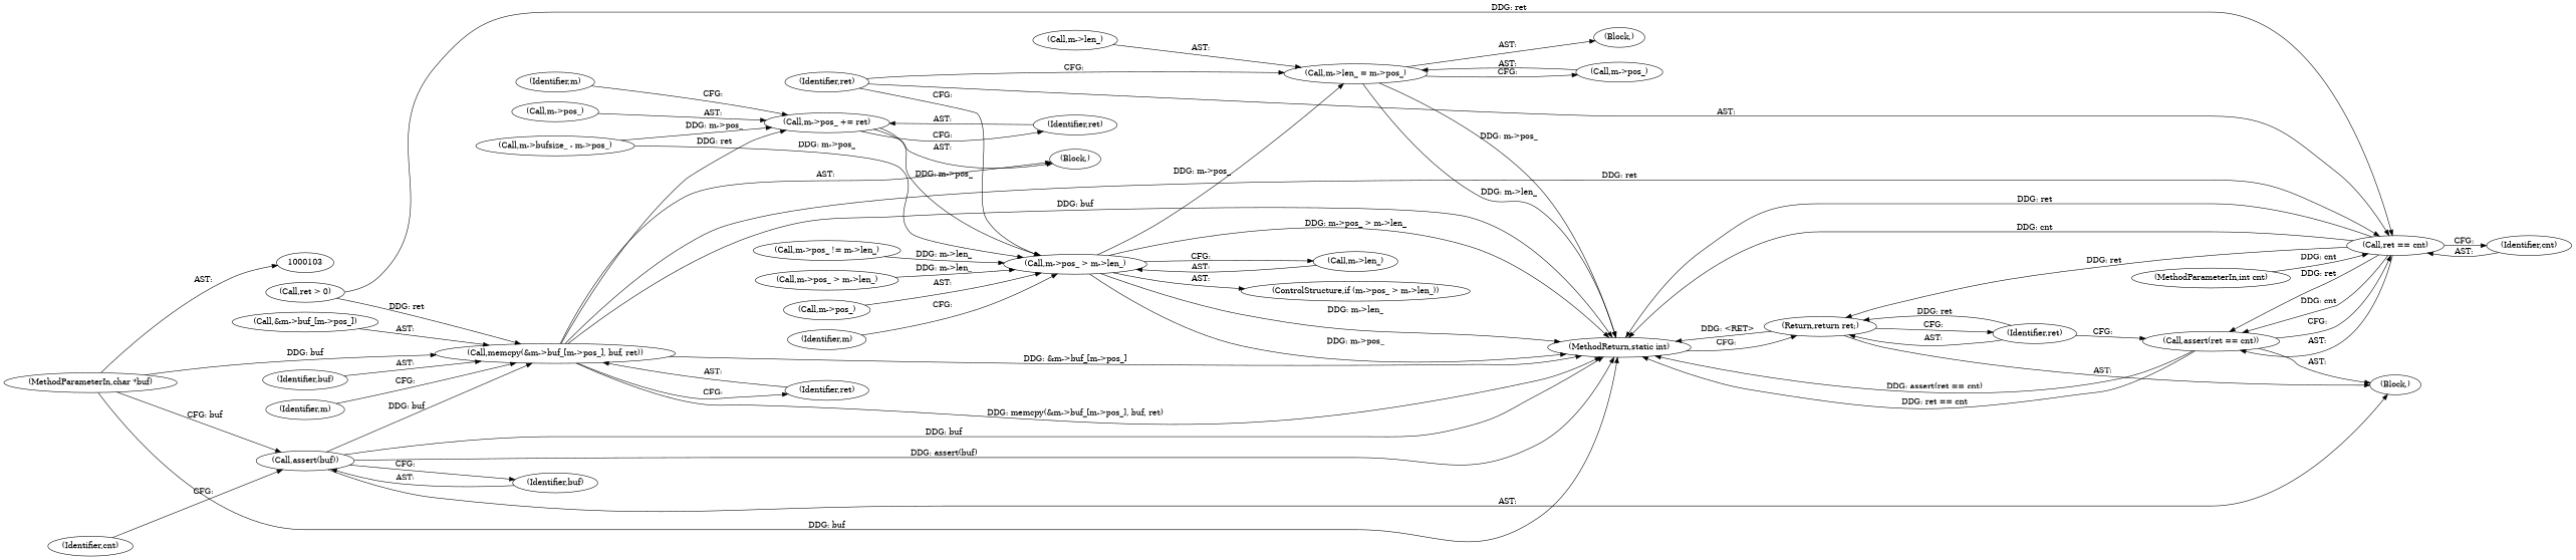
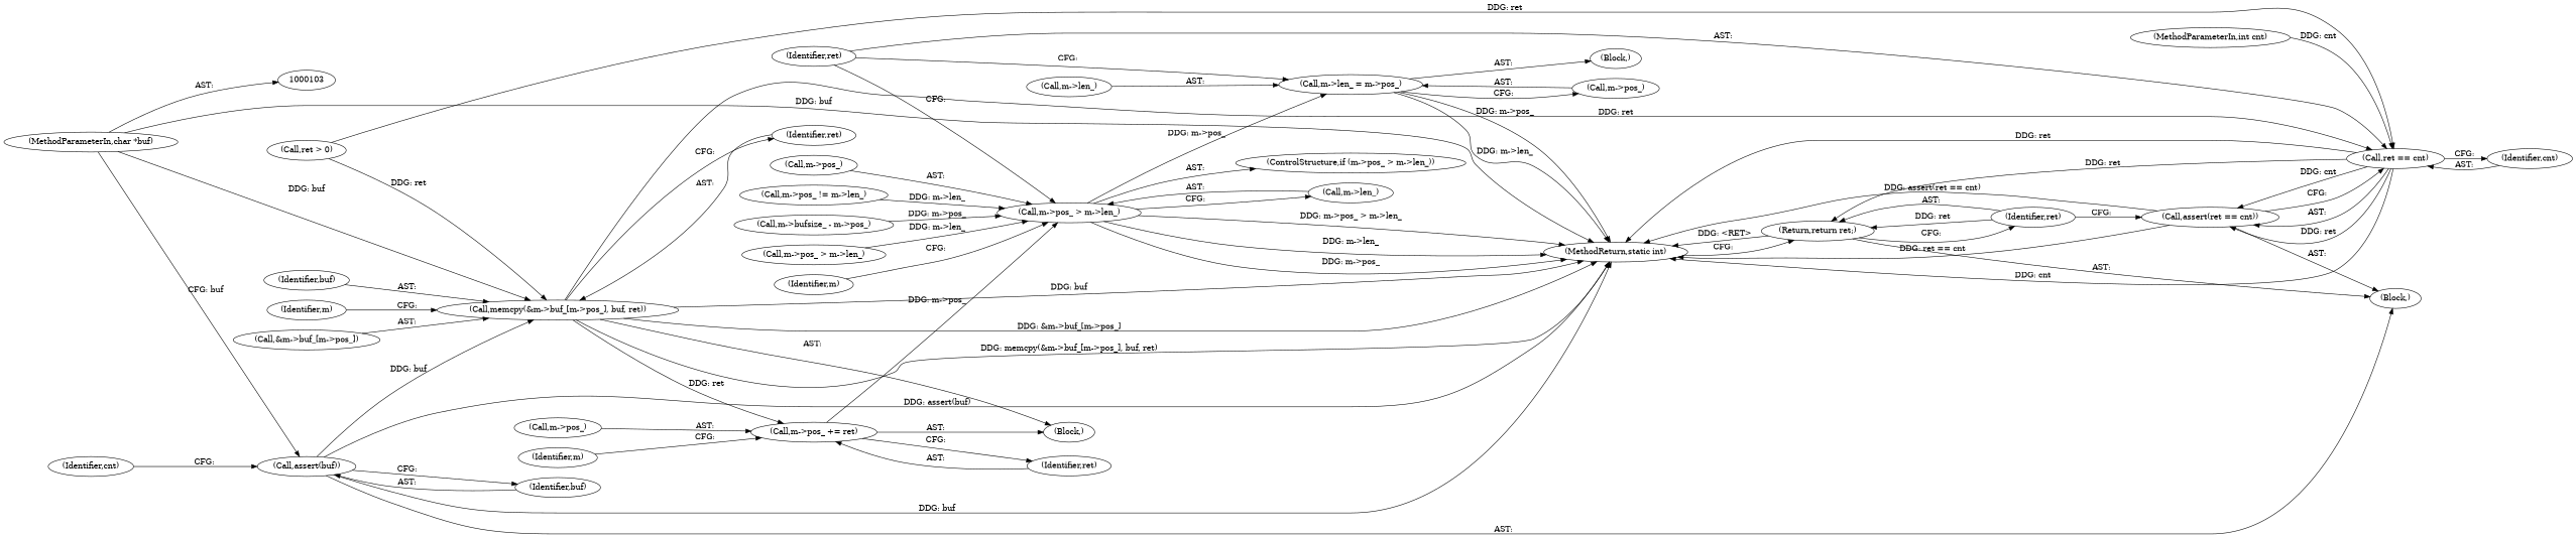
  digraph {
    rankdir=LR
    n1 [label="(Call,assert(buf))"]
    n2 [label="(Call,memcpy(&m->buf_[m->pos_], buf, ret))"]
    n3 [label="(Identifier,buf)"]
    n4 [label="(Block,)"]
    n5 [label="(MethodReturn,static int)"]
    n6 [label="(Call,m->pos_ += ret)"]
    n7 [label="(Call,ret == cnt)"]
    n8 [label="(Identifier,ret)"]
    n9 [label="(Block,)"]
    n10 [label="(Return,return ret;)"]
    n11 [label="(MethodParameterIn,char *buf)"]
    1000103
    n13 [label="(Call,m->pos_ > m->len_)"]
    n14 [label="(Identifier,ret)"]
    n15 [label="(Call,assert(ret == cnt))"]
    n16 [label="(Identifier,cnt)"]
    n17 [label="(Call,m->len_ = m->pos_)"]
    n18 [label="(ControlStructure,if (m->pos_ > m->len_))"]
    n19 [label="(Call,m->len_)"]
    n20 [label="(Block,)"]
    n21 [label="(Call,m->pos_)"]
    n22 [label="(Identifier,ret)"]
    n23 [label="(Call,m->pos_ > m->len_)"]
    n24 [label="(Identifier,m)"]
    n25 [label="(Call,&m->buf_[m->pos_])"]
    n26 [label="(Identifier,cnt)"]
    n27 [label="(Identifier,ret)"]
    n28 [label="(Call,m->pos_)"]
    n29 [label="(Call,ret > 0)"]
    n30 [label="(MethodParameterIn,int cnt)"]
    n31 [label="(Call,m->pos_ != m->len_)"]
    n32 [label="(Call,m->pos_)"]
    n33 [label="(Call,m->len_)"]
    n34 [label="(Call,m->bufsize_ - m->pos_)"]
    n35 [label="(Identifier,m)"]
    n36 [label="(Identifier,buf)"]
    n37 [label="(Identifier,m)"]
    n1 -> n2 [label="DDG: buf"]
    n1 -> n3 [label="CFG: "]
    n1 -> n4 [label="AST: "]
    n1 -> n5 [label="DDG: assert(buf)"]
    n1 -> n5 [label="DDG: buf"]
    n2 -> n5 [label="DDG: memcpy(&m->buf_[m->pos_], buf, ret)"]
    n2 -> n5 [label="DDG: buf"]
    n2 -> n5 [label="DDG: &m->buf_[m->pos_]"]
    n2 -> n6 [label="DDG: ret"]
    n2 -> n7 [label="DDG: ret"]
    n2 -> n8 [label="CFG: "]
    n2 -> n9 [label="AST: "]
    n3 -> n1 [label="AST: "]
    n5 -> n10 [label="CFG: "]
    n6 -> n9 [label="AST: "]
    n6 -> n13 [label="DDG: m->pos_"]
    n6 -> n14 [label="CFG: "]
    n7 -> n5 [label="DDG: cnt"]
    n7 -> n5 [label="DDG: ret"]
    n7 -> n10 [label="DDG: ret"]
    n7 -> n15 [label="AST: "]
    n7 -> n15 [label="DDG: ret"]
    n7 -> n15 [label="DDG: cnt"]
    n7 -> n16 [label="CFG: "]
    n8 -> n2 [label="AST: "]
    n10 -> n4 [label="AST: "]
    n10 -> n5 [label="DDG: <RET>"]
    n10 -> n22 [label="CFG: "]
    n11 -> n1 [label="CFG: buf"]
    n11 -> n2 [label="DDG: buf"]
    n11 -> n5 [label="DDG: buf"]
    n11 -> 1000103 [label="AST: "]
    n13 -> n5 [label="DDG: m->pos_ > m->len_"]
    n13 -> n5 [label="DDG: m->len_"]
    n13 -> n5 [label="DDG: m->pos_"]
    n13 -> n17 [label="DDG: m->pos_"]
    n13 -> n18 [label="AST: "]
    n13 -> n19 [label="CFG: "]
    n14 -> n6 [label="AST: "]
    n15 -> n4 [label="AST: "]
    n15 -> n5 [label="DDG: assert(ret == cnt)"]
    n15 -> n5 [label="DDG: ret == cnt"]
    n15 -> n7 [label="CFG: "]
    n16 -> n7 [label="AST: "]
    n17 -> n5 [label="DDG: m->pos_"]
    n17 -> n5 [label="DDG: m->len_"]
    n17 -> n20 [label="AST: "]
    n17 -> n21 [label="CFG: "]
    n19 -> n13 [label="AST: "]
    n21 -> n17 [label="AST: "]
    n22 -> n10 [label="AST: "]
    n22 -> n10 [label="DDG: ret"]
    n22 -> n15 [label="CFG: "]
    n23 -> n13 [label="DDG: m->len_"]
    n24 -> n13 [label="CFG: "]
    n25 -> n2 [label="AST: "]
    n26 -> n1 [label="CFG: "]
    n27 -> n7 [label="AST: "]
    n27 -> n13 [label="CFG: "]
    n27 -> n17 [label="CFG: "]
    n28 -> n13 [label="AST: "]
    n29 -> n2 [label="DDG: ret"]
    n29 -> n7 [label="DDG: ret"]
    n30 -> n7 [label="DDG: cnt"]
    n31 -> n13 [label="DDG: m->len_"]
    n32 -> n6 [label="AST: "]
    n33 -> n17 [label="AST: "]
-   n34 -> n6 [label="DDG: m->pos_"]
    n34 -> n13 [label="DDG: m->pos_"]
    n35 -> n6 [label="CFG: "]
    n36 -> n2 [label="AST: "]
    n37 -> n2 [label="CFG: "]
  }
